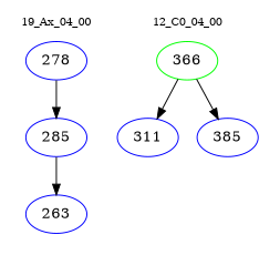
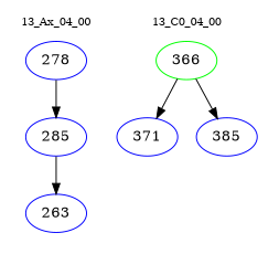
  digraph {
    node [color=blue]
    edge [color=black]
    n1 [label=278]
    n2 [label=285]
    n3 [label=263]
    n4 [color=green label=366]
-   n5 [label=311]
+   n5 [label=371]
    n6 [label=385]
    subgraph cluster_1 {
      color=white
      fontsize=10
-     label="19_Ax_04_00"
+     label="13_Ax_04_00"
      n1
      n2
      n3
    }
    subgraph cluster_2 {
      color=white
      fontsize=10
-     label="12_C0_04_00"
+     label="13_C0_04_00"
      n4
      n5
      n6
    }
    n1 -> n2
    n2 -> n3
    n4 -> n5
    n4 -> n6
  }
